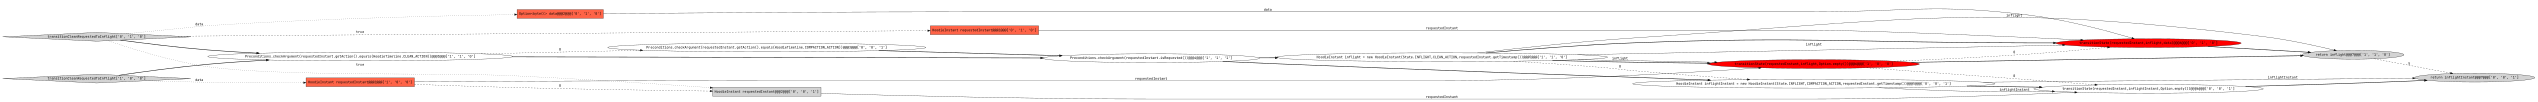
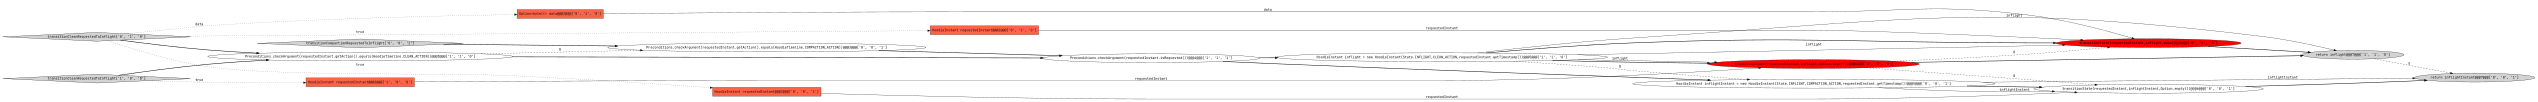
  digraph {
    fontname="JetBrains Mono"
    rankdir=LR
    node [fillcolor=white fontname="JetBrains Mono" shape=ellipse style=filled]
    edge [fontname="JetBrains Mono" style=bold]
    n1 [label="Preconditions.checkArgument(requestedInstant.isRequested())@@@4@@@['1', '1', '1']"]
    n2 [label="HoodieInstant inflightInstant = new HoodieInstant(State.INFLIGHT,COMPACTION_ACTION,requestedInstant.getTimestamp())@@@5@@@['0', '0', '1']"]
    n3 [label="HoodieInstant inflight = new HoodieInstant(State.INFLIGHT,CLEAN_ACTION,requestedInstant.getTimestamp())@@@5@@@['1', '1', '0']"]
    n4 [label="transitionState(requestedInstant,inflightInstant,Option.empty())@@@6@@@['0', '0', '1']"]
    n5 [fillcolor=lightgray label="return inflightInstant@@@7@@@['0', '0', '1']"]
    n6 [fillcolor=red label="transitionState(requestedInstant,inflight,Option.empty())@@@6@@@['1', '0', '0']"]
    n7 [fillcolor=lightgray label="return inflight@@@7@@@['1', '1', '0']"]
    n8 [fillcolor=red label="transitionState(requestedInstant,inflight,data)@@@6@@@['0', '1', '0']"]
    n9 [fillcolor=tomato label="HoodieInstant requestedInstant@@@2@@@['1', '0', '0']" shape=box]
-   n10 [fillcolor=lightgray label="HoodieInstant requestedInstant@@@2@@@['0', '0', '1']" shape=box]
+   n10 [fillcolor=tomato label="HoodieInstant requestedInstant@@@2@@@['0', '0', '1']" shape=box]
    n11 [fillcolor=tomato label="Option<byte((> data@@@2@@@['0', '1', '0']" shape=box]
    n12 [label="Preconditions.checkArgument(requestedInstant.getAction().equals(HoodieTimeline.CLEAN_ACTION))@@@3@@@['1', '1', '0']"]
    n13 [label="Preconditions.checkArgument(requestedInstant.getAction().equals(HoodieTimeline.COMPACTION_ACTION))@@@3@@@['0', '0', '1']"]
    n14 [fillcolor=tomato label="HoodieInstant requestedInstant@@@2@@@['0', '1', '0']" shape=box]
    n15 [fillcolor=lightgray label="transitionCleanRequestedToInflight['0', '1', '0']" shape=diamond]
+   n16 [fillcolor=lightgray label="transitionCompactionRequestedToInflight['0', '0', '1']" shape=diamond]
    n17 [fillcolor=lightgray label="transitionCleanRequestedToInflight['1', '0', '0']" shape=diamond]
    n1 -> n2
    n1 -> n3
    n2 -> n4
    n2 -> n4 [label=inflightInstant style=solid]
    n2 -> n5 [label=inflightInstant style=solid]
    n3 -> n2 [label=0 style=dashed]
    n3 -> n6
    n3 -> n6 [label=inflight style=solid]
    n3 -> n7 [label=inflight style=solid]
    n3 -> n8 [label=inflight style=solid]
    n3 -> n8
    n4 -> n5
    n6 -> n4 [label=0 style=dashed]
    n6 -> n7
    n6 -> n8 [label=0 style=dashed]
    n7 -> n5 [label=5 style=dashed]
    n8 -> n7
    n9 -> n6 [label=requestedInstant style=solid]
-   n9 -> n10 [label=0 style=dashed]
    n10 -> n4 [label=requestedInstant style=solid]
    n11 -> n8 [label=data style=solid]
    n12 -> n1
    n12 -> n13 [label=0 style=dashed]
    n13 -> n1
    n14 -> n8 [label=requestedInstant style=solid]
    n15 -> n10 [label=true style=dotted]
    n15 -> n11 [label=data style=dotted]
    n15 -> n12
-   n15 -> n14 [label=true style=dashed]
-   n17 -> n9 [label=data style=dotted]
+   n15 -> n14 [label=true style=dotted]
+   n16 -> n13
+   n17 -> n9 [label=true style=dotted]
    n17 -> n12
  }
